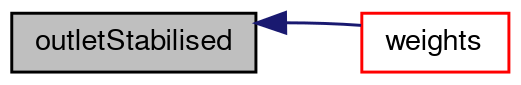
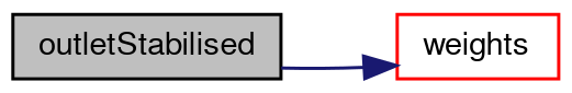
  digraph {
    rankdir=LR
    node [fontname=FreeSans fontsize=10 shape=record]
    n1 [color=black fillcolor=grey75 fontcolor=black height=0.2 label=outletStabilised style=filled width=0.4]
    n2 [color=red height=0.2 label=weights width=0.4]
-   n2 -> n1 [color=midnightblue fontname=FreeSans fontsize=10 labelfontname=FreeSans labelfontsize=10 style=solid]
+   n1 -> n2 [color=midnightblue fontname=FreeSans fontsize=10 labelfontname=FreeSans labelfontsize=10 style=solid]
  }
